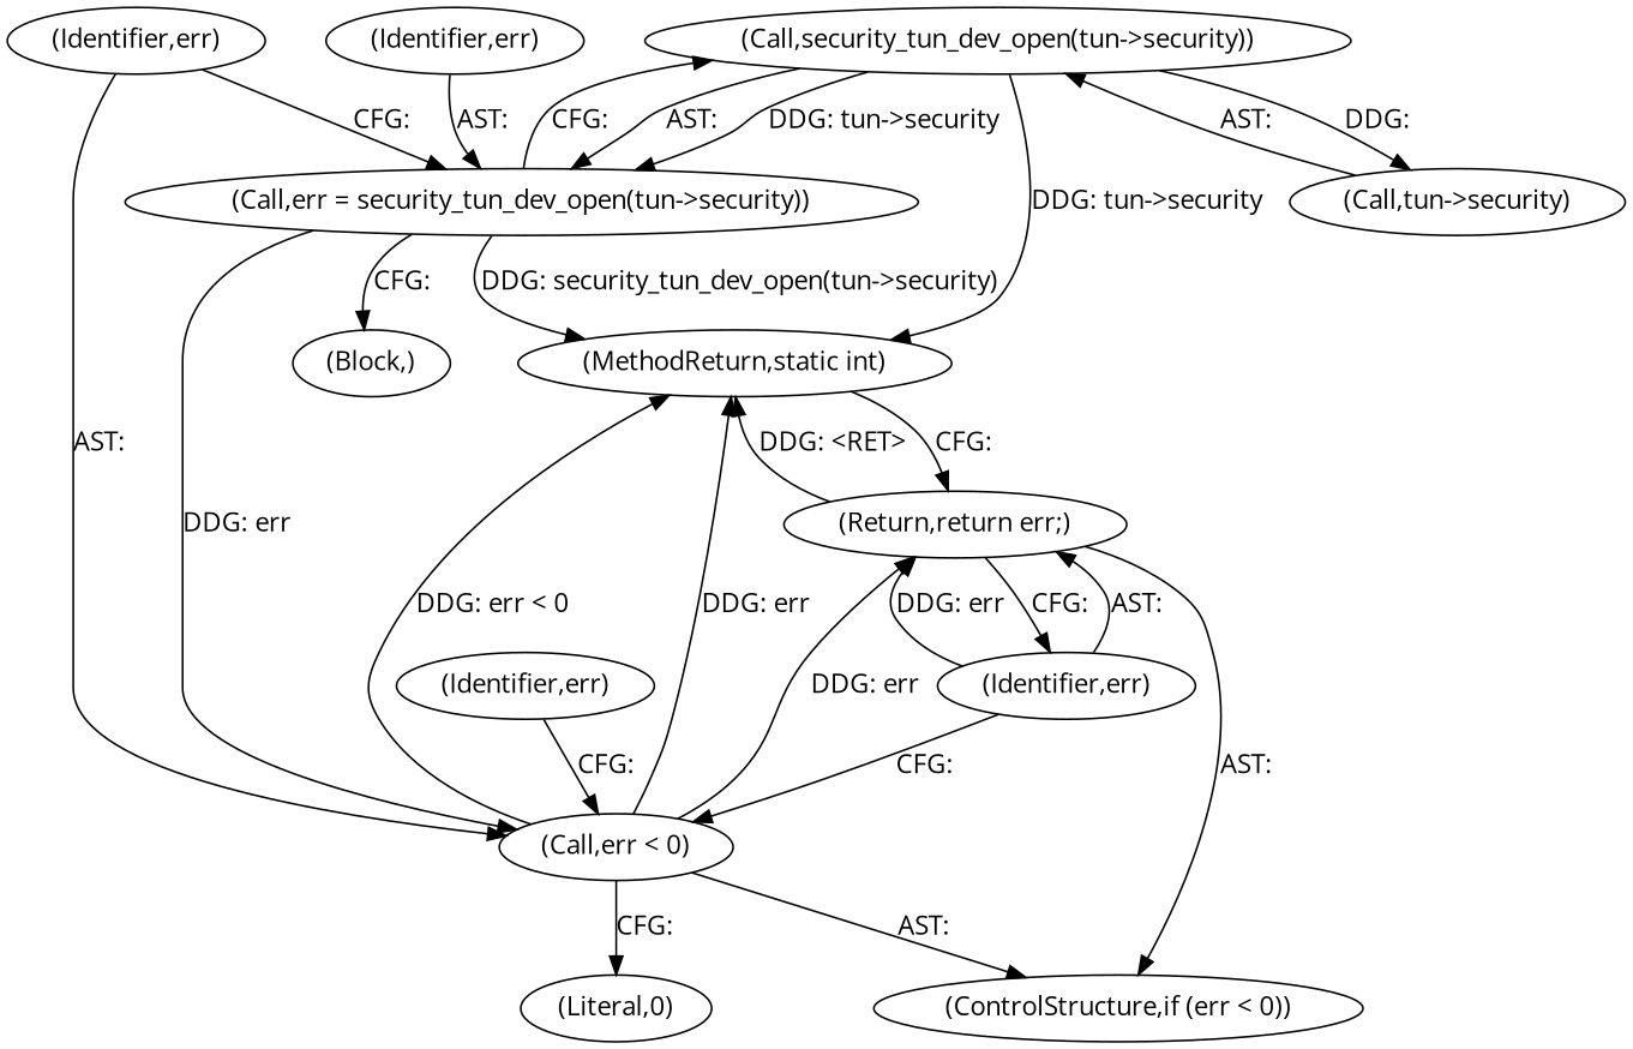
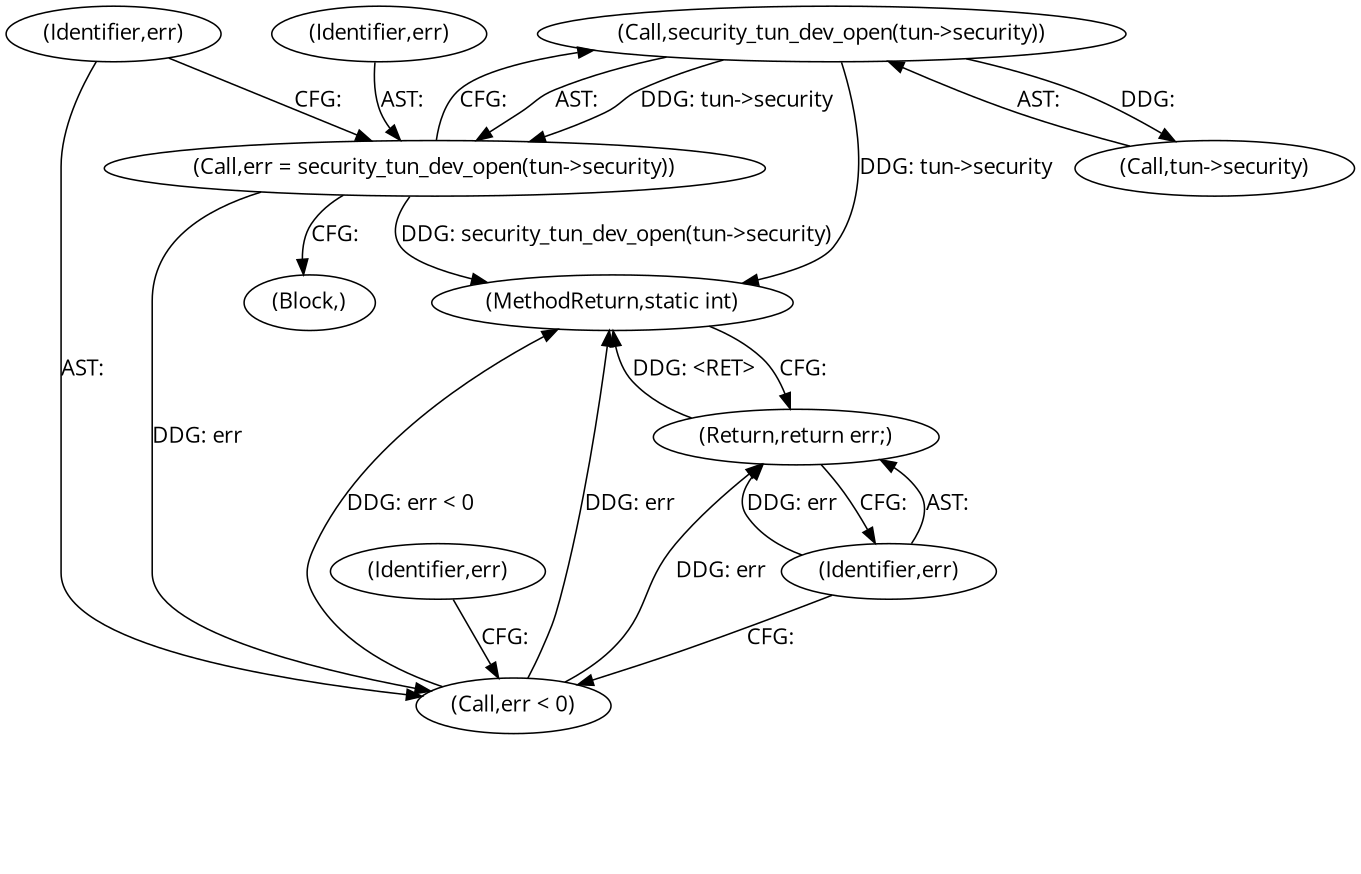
  digraph {
    fontname="Open Sans"
    node [fontname="Open Sans"]
    edge [fontname="Open Sans"]
    n1 [label="(Call,security_tun_dev_open(tun->security))"]
    n2 [label="(Call,err = security_tun_dev_open(tun->security))"]
    n3 [label="(MethodReturn,static int)"]
    n4 [label="(Call,tun->security)"]
    n5 [label="(Call,err < 0)"]
    n6 [label="(Block,)"]
    n7 [label="(Return,return err;)"]
-   n8 [label="(Literal,0)"]
-   n9 [label="(ControlStructure,if (err < 0))"]
    n10 [label="(Identifier,err)"]
    n11 [label="(Identifier,err)"]
    n12 [label="(Identifier,err)"]
    n13 [label="(Identifier,err)"]
    n1 -> n2 [label="AST: "]
    n1 -> n2 [label="DDG: tun->security"]
    n1 -> n3 [label="DDG: tun->security"]
    n1 -> n4 [label="DDG: "]
    n2 -> n1 [label="CFG: "]
    n2 -> n3 [label="DDG: security_tun_dev_open(tun->security)"]
    n2 -> n5 [label="DDG: err"]
    n2 -> n6 [label="CFG: "]
    n3 -> n7 [label="CFG: "]
    n4 -> n1 [label="AST: "]
    n5 -> n3 [label="DDG: err < 0"]
    n5 -> n3 [label="DDG: err"]
    n5 -> n7 [label="DDG: err"]
-   n5 -> n8 [label="CFG: "]
-   n5 -> n9 [label="AST: "]
    n7 -> n3 [label="DDG: <RET>"]
-   n7 -> n9 [label="AST: "]
    n7 -> n10 [label="CFG: "]
    n10 -> n5 [label="CFG: "]
    n10 -> n7 [label="AST: "]
    n10 -> n7 [label="DDG: err"]
    n11 -> n2 [label="AST: "]
    n12 -> n5 [label="CFG: "]
    n13 -> n2 [label="CFG: "]
    n13 -> n5 [label="AST: "]
  }
